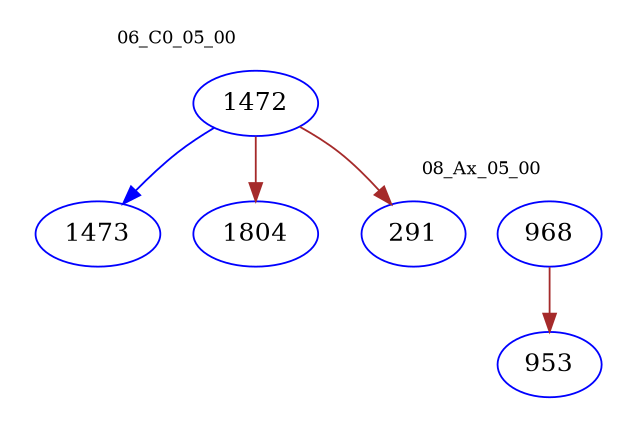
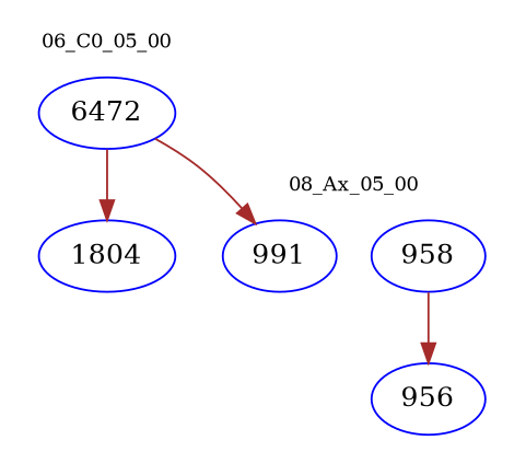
  digraph {
    node [color=blue]
    edge [color=brown]
-   n1 [label=968]
-   n2 [label=953]
-   n3 [label=291]
-   n4 [label=1472]
-   n5 [label=1473]
+   n1 [label=958]
+   n2 [label=956]
+   n3 [label=991]
+   n4 [label=6472]
    n6 [label=1804]
    subgraph cluster_1 {
      color=white
      fontsize=10
      label="08_Ax_05_00"
      n1
      n2
      n3
    }
    subgraph cluster_2 {
      color=white
      fontsize=10
      label="06_C0_05_00"
      n4
-     n5
      n6
    }
    n1 -> n2
    n4 -> n3
-   n4 -> n5 [color=blue]
    n4 -> n6
  }
